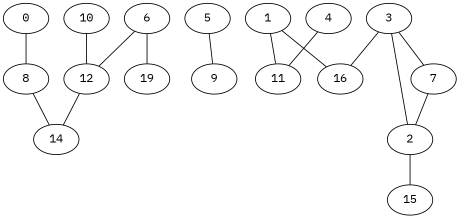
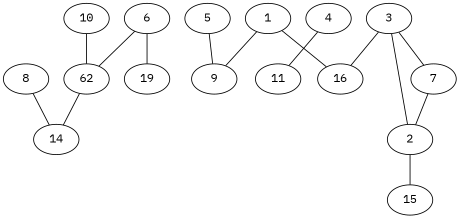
  graph {
    fontname="IBM Plex Mono"
    node [fontname="IBM Plex Mono" type=corner x=324 y=282]
    edge [angle0=-1.55 fontname="IBM Plex Mono" frequency=1 type0=line]
-   0 [x=216 y=210]
    8 [type=intersection x=210 y=222]
    5 [x=205 y=143]
    9 [y=161]
    14 [x=222 y=236]
    1 [x=449 y=-5]
    11 [x=96 y=-33]
    16 [x=439 y=552]
    2 [x=181 y=411]
    3 [x=346 y=404]
    15 [x=169 y=117]
    7 [x=352 y=109]
    4 [x=101 y=547]
    6 [type=intersection y=275]
-   12 [type=intersection x=214]
+   12 [type=intersection x=214 label=62]
    n16 [label=19 type=endpoint x=318 y=361]
    10 [type=endpoint x=193]
-   0 -- 8 [angle0=-1.11]
    8 -- 14 [angle0=.86]
    5 -- 9 [angle0=.15]
-   1 -- 11 [angle0=.08]
+   1 -- 9 [angle0=.08]
    1 -- 16
    2 -- 3 [angle0=-.04]
    2 -- 15 [angle0=1.53]
    3 -- 16 [angle0=.01]
    3 -- 7
    7 -- 2 [angle0=-.04]
    4 -- 11 [angle0=1.56]
    6 -- 12 [angle0=-.06]
    6 -- n16 [angle0=-1.50]
    12 -- 14 [angle0=-1.40]
    10 -- 12 [angle0=.00]
  }
